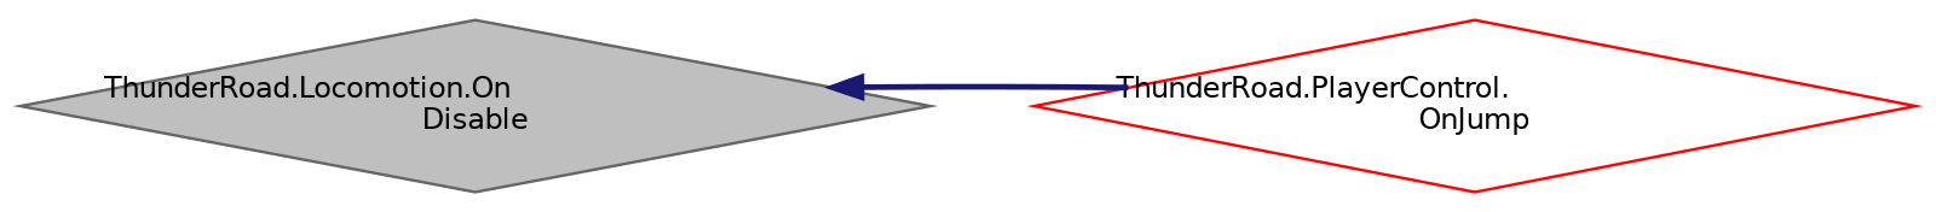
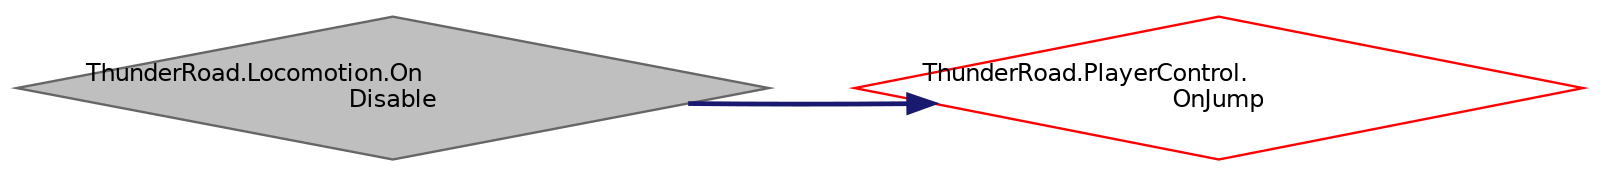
  digraph {
    rankdir=LR
    node [fontname=Helvetica fontsize=10 shape=diamond style=filled]
    n1 [color=gray40 fillcolor=grey75 fontcolor=black height=0.2 label="ThunderRoad.Locomotion.On\lDisable" width=0.4]
    n2 [color=red fillcolor=white height=0.2 label="ThunderRoad.PlayerControl.\lOnJump" width=0.4]
-   n2 -> n1 [color=midnightblue fontname=Helvetica fontsize=10 labelfontname=Helvetica labelfontsize=10 style=bold]
+   n1 -> n2 [color=midnightblue fontname=Helvetica fontsize=10 labelfontname=Helvetica labelfontsize=10 style=bold]
  }
